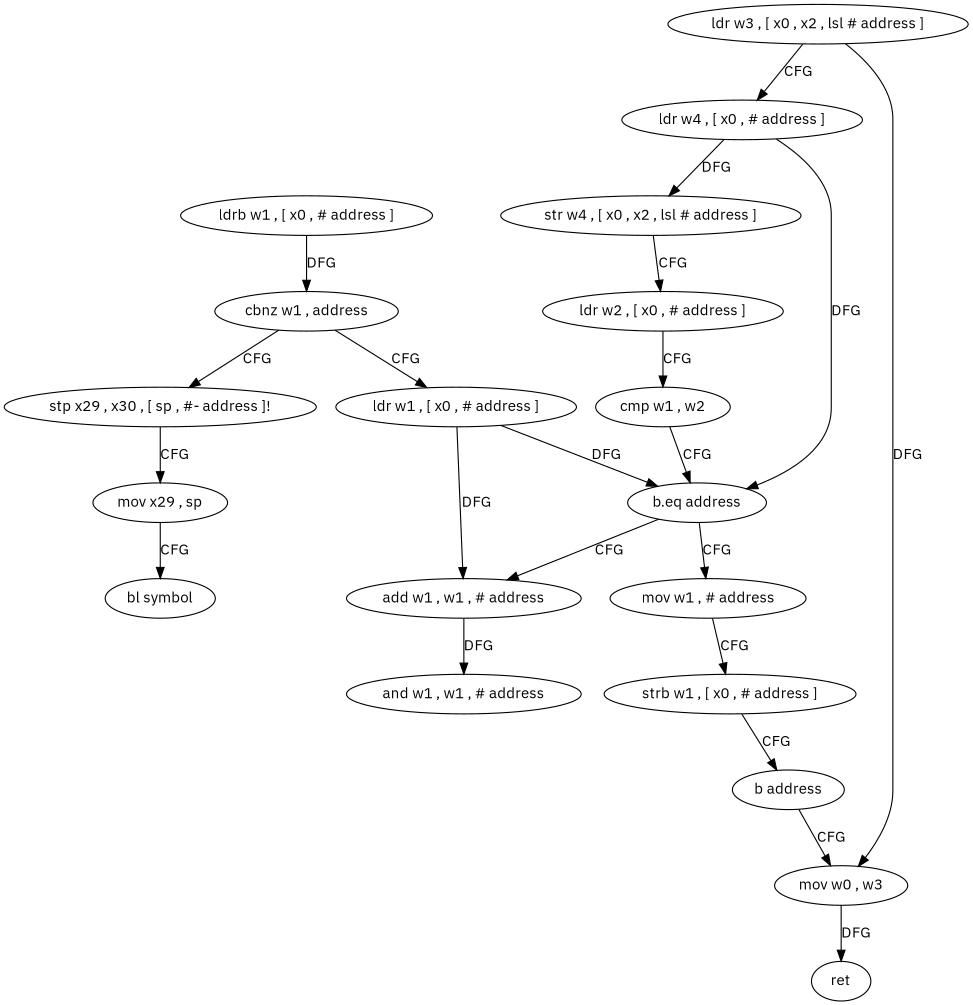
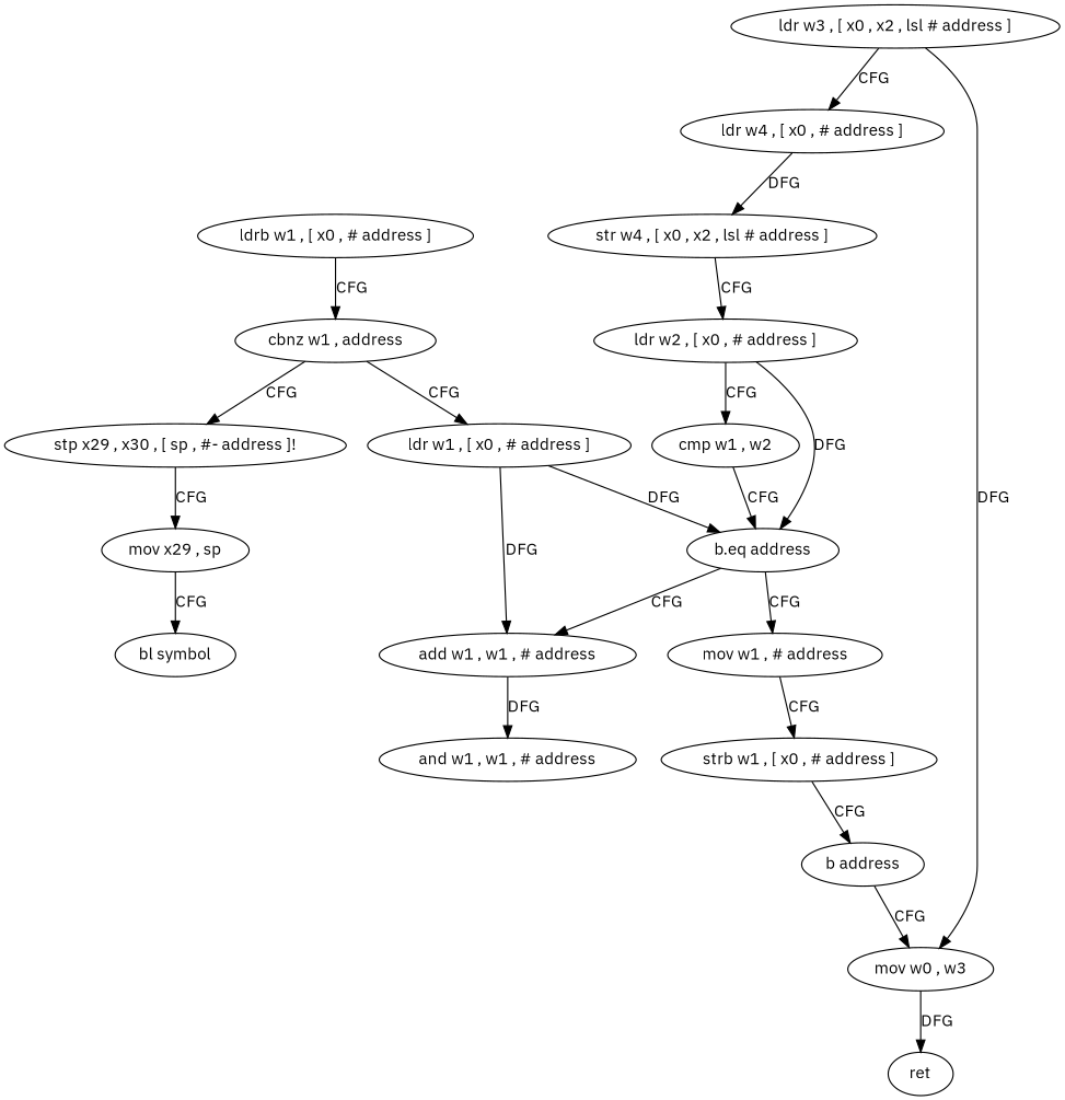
  digraph {
    fontname="IBM Plex Sans"
    node [fontname="IBM Plex Sans"]
    edge [fontname="IBM Plex Sans"]
    n1 [label="ldrb w1 , [ x0 , # address ]"]
    n2 [label="cbnz w1 , address"]
    n3 [label="stp x29 , x30 , [ sp , #- address ]!"]
    n4 [label="ldr w1 , [ x0 , # address ]"]
    n5 [label="mov x29 , sp"]
    n6 [label="b.eq address"]
    n7 [label="add w1 , w1 , # address"]
    n8 [label="bl symbol"]
    n9 [label="mov w1 , # address"]
    n10 [label="and w1 , w1 , # address"]
    n11 [label="ldr w3 , [ x0 , x2 , lsl # address ]"]
    n12 [label="ldr w4 , [ x0 , # address ]"]
    n13 [label="mov w0 , w3"]
    n14 [label="str w4 , [ x0 , x2 , lsl # address ]"]
    n15 [label="ldr w2 , [ x0 , # address ]"]
    n16 [label=ret]
    n17 [label="cmp w1 , w2"]
    n18 [label="strb w1 , [ x0 , # address ]"]
    n19 [label="b address"]
-   n1 -> n2 [label=DFG]
+   n1 -> n2 [label=CFG]
    n2 -> n3 [label=CFG]
    n2 -> n4 [label=CFG]
    n3 -> n5 [label=CFG]
    n4 -> n6 [label=DFG]
    n4 -> n7 [label=DFG]
    n5 -> n8 [label=CFG]
    n6 -> n7 [label=CFG]
    n6 -> n9 [label=CFG]
    n7 -> n10 [label=DFG]
    n9 -> n18 [label=CFG]
    n11 -> n12 [label=CFG]
    n11 -> n13 [label=DFG]
    n12 -> n14 [label=DFG]
    n13 -> n16 [label=DFG]
    n14 -> n15 [label=CFG]
-   n12 -> n6 [label=DFG]
+   n15 -> n6 [label=DFG]
    n15 -> n17 [label=CFG]
    n17 -> n6 [label=CFG]
    n18 -> n19 [label=CFG]
    n19 -> n13 [label=CFG]
  }
